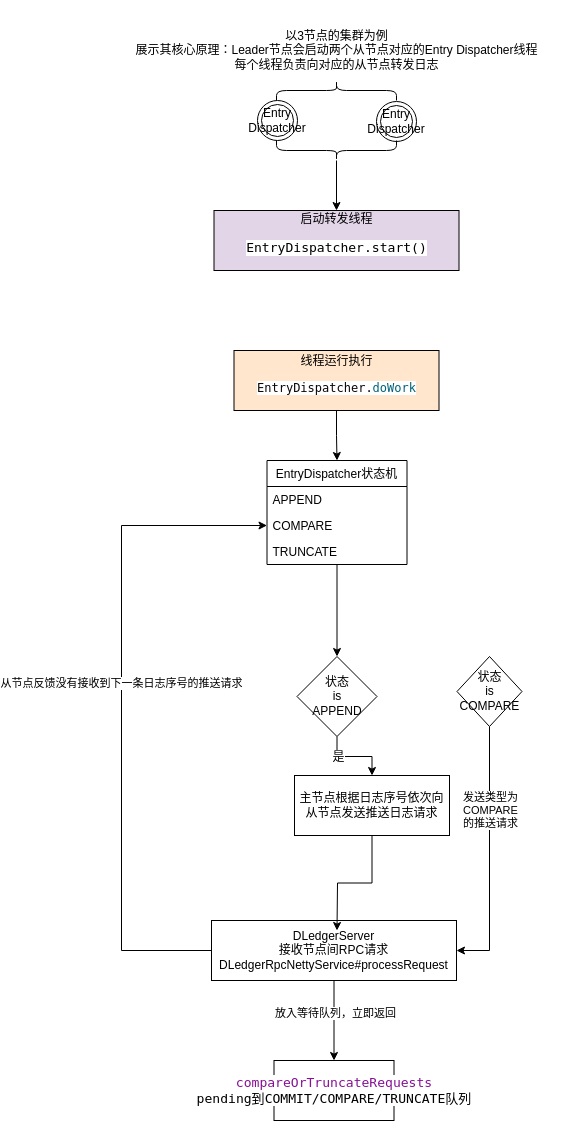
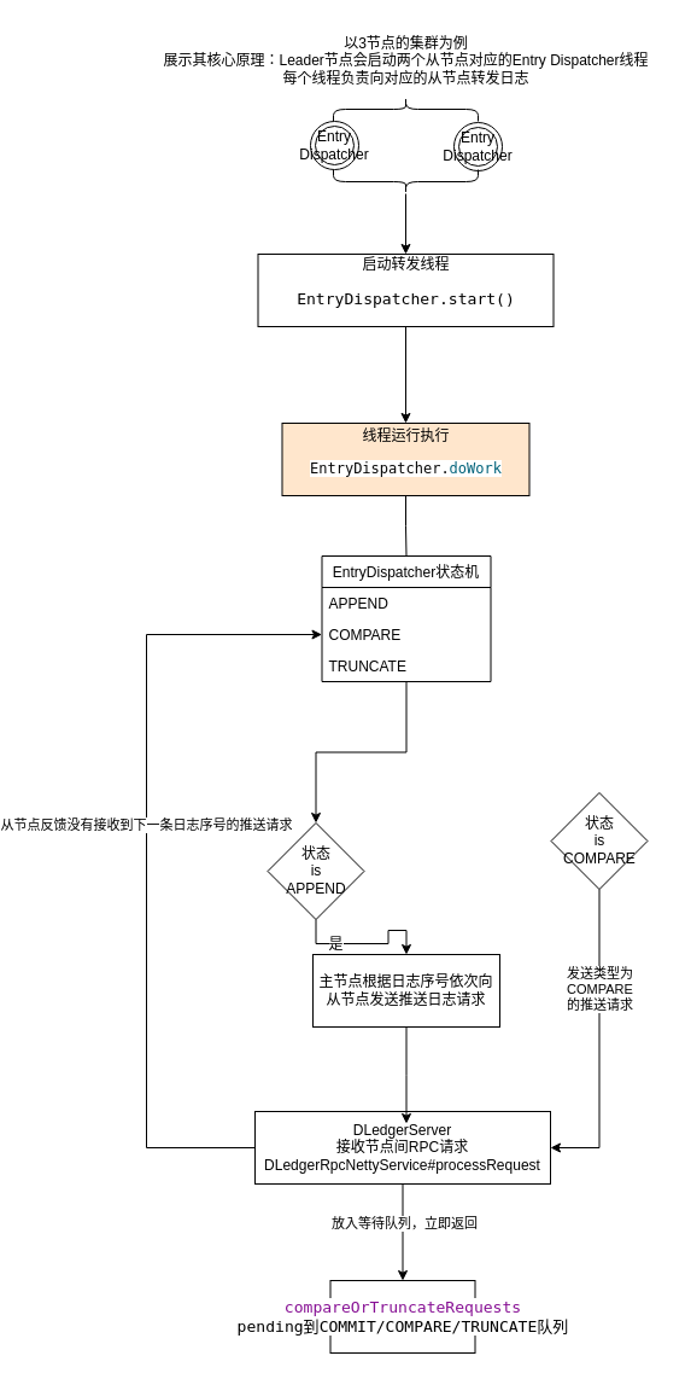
  <mxCell id="0" />
  <mxCell id="1" parent="0" />
  <mxCell id="2" value="以3节点的集群为例&lt;br&gt;展示其核心原理：Leader节点会启动两个从节点对应的Entry Dispatcher线程&lt;br&gt;每个线程负责向对应的从节点转发日志" style="text;html=1;align=center;verticalAlign=middle;resizable=0;points=[];autosize=1;strokeColor=none;fillColor=none;fontSize=12;" vertex="1" parent="1"><mxGeometry x="20" y="20" width="430" height="60" as="geometry" /></mxCell>
  <mxCell id="3" value="" style="shape=curlyBracket;whiteSpace=wrap;html=1;rounded=1;fontSize=12;rotation=90;" vertex="1" parent="1"><mxGeometry x="225" y="30" width="20" height="120" as="geometry" /></mxCell>
  <mxCell id="4" value="&lt;span style=&quot;&quot;&gt;Entry Dispatcher&lt;/span&gt;" style="ellipse;shape=doubleEllipse;whiteSpace=wrap;html=1;aspect=fixed;fontSize=12;" vertex="1" parent="1"><mxGeometry x="156" y="100" width="40" height="40" as="geometry" /></mxCell>
  <mxCell id="5" value="&lt;span style=&quot;&quot;&gt;Entry Dispatcher&lt;/span&gt;" style="ellipse;shape=doubleEllipse;whiteSpace=wrap;html=1;aspect=fixed;fontSize=12;" vertex="1" parent="1"><mxGeometry x="275" y="101" width="40" height="40" as="geometry" /></mxCell>
  <mxCell id="6" value="" style="edgeStyle=orthogonalEdgeStyle;rounded=0;orthogonalLoop=1;jettySize=auto;html=1;" edge="1" parent="1" source="7" target="9"><mxGeometry relative="1" as="geometry" /></mxCell>
  <mxCell id="7" value="" style="shape=curlyBracket;whiteSpace=wrap;html=1;rounded=1;flipH=1;fontSize=12;rotation=90;" vertex="1" parent="1"><mxGeometry x="225" y="90" width="20" height="120" as="geometry" /></mxCell>
- <mxCell id="9" value="启动转发线程&lt;br&gt;&lt;pre style=&quot;background-color: rgb(255, 255, 255); color: rgb(8, 8, 8); font-family: &amp;quot;JetBrains Mono&amp;quot;, monospace; font-size: 9.8pt;&quot;&gt;&lt;span style=&quot;color: rgb(0, 0, 0);&quot;&gt;EntryDispatcher.start()&lt;/span&gt;&lt;/pre&gt;" style="rounded=0;whiteSpace=wrap;html=1;fillColor=#e1d5e7;" vertex="1" parent="1"><mxGeometry x="112.5" y="210" width="245" height="60" as="geometry" /></mxCell>
- <mxCell id="10" style="edgeStyle=orthogonalEdgeStyle;rounded=0;orthogonalLoop=1;jettySize=auto;html=1;exitX=0.5;exitY=1;exitDx=0;exitDy=0;" edge="1" parent="1" source="11" target="13"><mxGeometry relative="1" as="geometry" /></mxCell>
+ <mxCell id="8" value="" style="edgeStyle=orthogonalEdgeStyle;rounded=0;orthogonalLoop=1;jettySize=auto;html=1;" edge="1" parent="1" source="9" target="11"><mxGeometry relative="1" as="geometry" /></mxCell>
+ <mxCell id="9" value="启动转发线程&lt;br&gt;&lt;pre style=&quot;background-color: rgb(255, 255, 255); color: rgb(8, 8, 8); font-family: &amp;quot;JetBrains Mono&amp;quot;, monospace; font-size: 9.8pt;&quot;&gt;&lt;span style=&quot;color: rgb(0, 0, 0);&quot;&gt;EntryDispatcher.start()&lt;/span&gt;&lt;/pre&gt;" style="rounded=0;whiteSpace=wrap;html=1;" vertex="1" parent="1"><mxGeometry x="112.5" y="210" width="245" height="60" as="geometry" /></mxCell>
+ <mxCell id="10" style="edgeStyle=orthogonalEdgeStyle;rounded=0;orthogonalLoop=1;jettySize=auto;html=1;exitX=0.5;exitY=1;exitDx=0;exitDy=0;endArrow=none;" edge="1" parent="1" source="11" target="13"><mxGeometry relative="1" as="geometry" /></mxCell>
  <mxCell id="11" value="线程运行执行&lt;br&gt;&lt;pre style=&quot;background-color: rgb(255, 255, 255); color: rgb(8, 8, 8); font-family: &amp;quot;JetBrains Mono&amp;quot;, monospace;&quot;&gt;EntryDispatcher.&lt;span style=&quot;color: rgb(0, 98, 122);&quot;&gt;doWork&lt;/span&gt;&lt;/pre&gt;" style="whiteSpace=wrap;html=1;rounded=0;fillColor=#ffe6cc;" vertex="1" parent="1"><mxGeometry x="132.5" y="350" width="205" height="60" as="geometry" /></mxCell>
  <mxCell id="12" value="" style="edgeStyle=orthogonalEdgeStyle;rounded=0;orthogonalLoop=1;jettySize=auto;html=1;fontSize=12;" edge="1" parent="1" source="13" target="19"><mxGeometry relative="1" as="geometry" /></mxCell>
  <mxCell id="13" value="EntryDispatcher状态机" style="swimlane;fontStyle=0;childLayout=stackLayout;horizontal=1;startSize=26;fillColor=none;horizontalStack=0;resizeParent=1;resizeParentMax=0;resizeLast=0;collapsible=1;marginBottom=0;fontSize=12;" vertex="1" parent="1"><mxGeometry x="165.5" y="460" width="140" height="104" as="geometry" /></mxCell>
  <mxCell id="14" value="APPEND" style="text;strokeColor=none;fillColor=none;align=left;verticalAlign=top;spacingLeft=4;spacingRight=4;overflow=hidden;rotatable=0;points=[[0,0.5],[1,0.5]];portConstraint=eastwest;fontSize=12;" vertex="1" parent="13"><mxGeometry y="26" width="140" height="26" as="geometry" /></mxCell>
  <mxCell id="15" value="COMPARE" style="text;strokeColor=none;fillColor=none;align=left;verticalAlign=top;spacingLeft=4;spacingRight=4;overflow=hidden;rotatable=0;points=[[0,0.5],[1,0.5]];portConstraint=eastwest;fontSize=12;" vertex="1" parent="13"><mxGeometry y="52" width="140" height="26" as="geometry" /></mxCell>
  <mxCell id="16" value="TRUNCATE" style="text;strokeColor=none;fillColor=none;align=left;verticalAlign=top;spacingLeft=4;spacingRight=4;overflow=hidden;rotatable=0;points=[[0,0.5],[1,0.5]];portConstraint=eastwest;fontSize=12;" vertex="1" parent="13"><mxGeometry y="78" width="140" height="26" as="geometry" /></mxCell>
  <mxCell id="17" value="" style="edgeStyle=orthogonalEdgeStyle;rounded=0;orthogonalLoop=1;jettySize=auto;html=1;fontSize=12;" edge="1" parent="1" source="19" target="21"><mxGeometry relative="1" as="geometry" /></mxCell>
  <mxCell id="18" value="是" style="edgeLabel;html=1;align=center;verticalAlign=middle;resizable=0;points=[];fontSize=12;" vertex="1" connectable="0" parent="17"><mxGeometry x="-0.426" relative="1" as="geometry"><mxPoint as="offset" /></mxGeometry></mxCell>
- <mxCell id="19" value="状态&lt;br&gt;is&lt;br&gt;APPEND" style="rhombus;whiteSpace=wrap;html=1;fillColor=none;fontStyle=0;startSize=26;" vertex="1" parent="1"><mxGeometry x="195.5" y="656" width="80" height="80" as="geometry" /></mxCell>
+ <mxCell id="19" value="状态&lt;br&gt;is&lt;br&gt;APPEND" style="rhombus;whiteSpace=wrap;html=1;fillColor=none;fontStyle=0;startSize=26;" vertex="1" parent="1"><mxGeometry x="120.5" y="681" width="80" height="80" as="geometry" /></mxCell>
  <mxCell id="20" value="" style="edgeStyle=orthogonalEdgeStyle;rounded=0;orthogonalLoop=1;jettySize=auto;html=1;fontSize=12;" edge="1" parent="1" source="21"><mxGeometry relative="1" as="geometry"><mxPoint x="235.5" y="930" as="targetPoint" /></mxGeometry></mxCell>
- <mxCell id="21" value="主节点根据日志序号依次向从节点发送推送日志请求" style="whiteSpace=wrap;html=1;fillColor=none;fontStyle=0;startSize=26;" vertex="1" parent="1"><mxGeometry x="193" y="775" width="155" height="60" as="geometry" /></mxCell>
+ <mxCell id="21" value="主节点根据日志序号依次向从节点发送推送日志请求" style="whiteSpace=wrap;html=1;fillColor=none;fontStyle=0;startSize=26;" vertex="1" parent="1"><mxGeometry x="158" y="790" width="155" height="60" as="geometry" /></mxCell>
  <mxCell id="22" style="edgeStyle=orthogonalEdgeStyle;rounded=0;orthogonalLoop=1;jettySize=auto;html=1;exitX=0;exitY=0.5;exitDx=0;exitDy=0;entryX=0;entryY=0.5;entryDx=0;entryDy=0;" edge="1" parent="1" source="26" target="15"><mxGeometry relative="1" as="geometry"><mxPoint x="40" y="610" as="targetPoint" /><Array as="points"><mxPoint x="20" y="950" /><mxPoint x="20" y="525" /></Array></mxGeometry></mxCell>
  <mxCell id="23" value="从节点反馈没有接收到下一条日志序号的推送请求" style="edgeLabel;html=1;align=center;verticalAlign=middle;resizable=0;points=[];" vertex="1" connectable="0" parent="22"><mxGeometry x="0.083" y="1" relative="1" as="geometry"><mxPoint as="offset" /></mxGeometry></mxCell>
  <mxCell id="24" value="" style="edgeStyle=orthogonalEdgeStyle;rounded=0;orthogonalLoop=1;jettySize=auto;html=1;" edge="1" parent="1" source="26" target="30"><mxGeometry relative="1" as="geometry" /></mxCell>
  <mxCell id="25" value="放入等待队列，立即返回" style="edgeLabel;html=1;align=center;verticalAlign=middle;resizable=0;points=[];" vertex="1" connectable="0" parent="24"><mxGeometry x="-0.188" y="1" relative="1" as="geometry"><mxPoint as="offset" /></mxGeometry></mxCell>
  <mxCell id="26" value="DLedgerServer&lt;br&gt;接收节点间RPC请求&lt;br&gt;DLedgerRpcNettyService#processRequest" style="whiteSpace=wrap;html=1;fillColor=none;fontStyle=0;startSize=26;" vertex="1" parent="1"><mxGeometry x="110" y="920" width="245" height="60" as="geometry" /></mxCell>
  <mxCell id="27" style="edgeStyle=orthogonalEdgeStyle;rounded=0;orthogonalLoop=1;jettySize=auto;html=1;exitX=0.5;exitY=1;exitDx=0;exitDy=0;entryX=1;entryY=0.5;entryDx=0;entryDy=0;" edge="1" parent="1" source="29" target="26"><mxGeometry relative="1" as="geometry" /></mxCell>
  <mxCell id="28" value="发送类型为&lt;br&gt;COMPARE&lt;br&gt;的推送请求" style="edgeLabel;html=1;align=center;verticalAlign=middle;resizable=0;points=[];" vertex="1" connectable="0" parent="27"><mxGeometry x="-0.356" relative="1" as="geometry"><mxPoint as="offset" /></mxGeometry></mxCell>
- <mxCell id="29" value="状态&lt;br&gt;is&lt;br&gt;COMPARE" style="rhombus;whiteSpace=wrap;html=1;fillColor=none;fontStyle=0;startSize=26;" vertex="1" parent="1"><mxGeometry x="355.5" y="656" width="65" height="70" as="geometry" /></mxCell>
+ <mxCell id="29" value="状态&lt;br&gt;is&lt;br&gt;COMPARE" style="rhombus;whiteSpace=wrap;html=1;fillColor=none;fontStyle=0;startSize=26;" vertex="1" parent="1"><mxGeometry x="355.5" y="656" width="80" height="80" as="geometry" /></mxCell>
  <mxCell id="30" value="&lt;pre style=&quot;background-color: rgb(255, 255, 255); font-family: &amp;quot;JetBrains Mono&amp;quot;, monospace; font-size: 9.8pt;&quot;&gt;&lt;font color=&quot;#871094&quot;&gt;compareOrTruncateRequests&lt;br&gt;&lt;/font&gt;pending到COMMIT/COMPARE/TRUNCATE队列&lt;/pre&gt;" style="whiteSpace=wrap;html=1;fillColor=none;fontStyle=0;startSize=26;" vertex="1" parent="1"><mxGeometry x="172.5" y="1060" width="120" height="60" as="geometry" /></mxCell>
